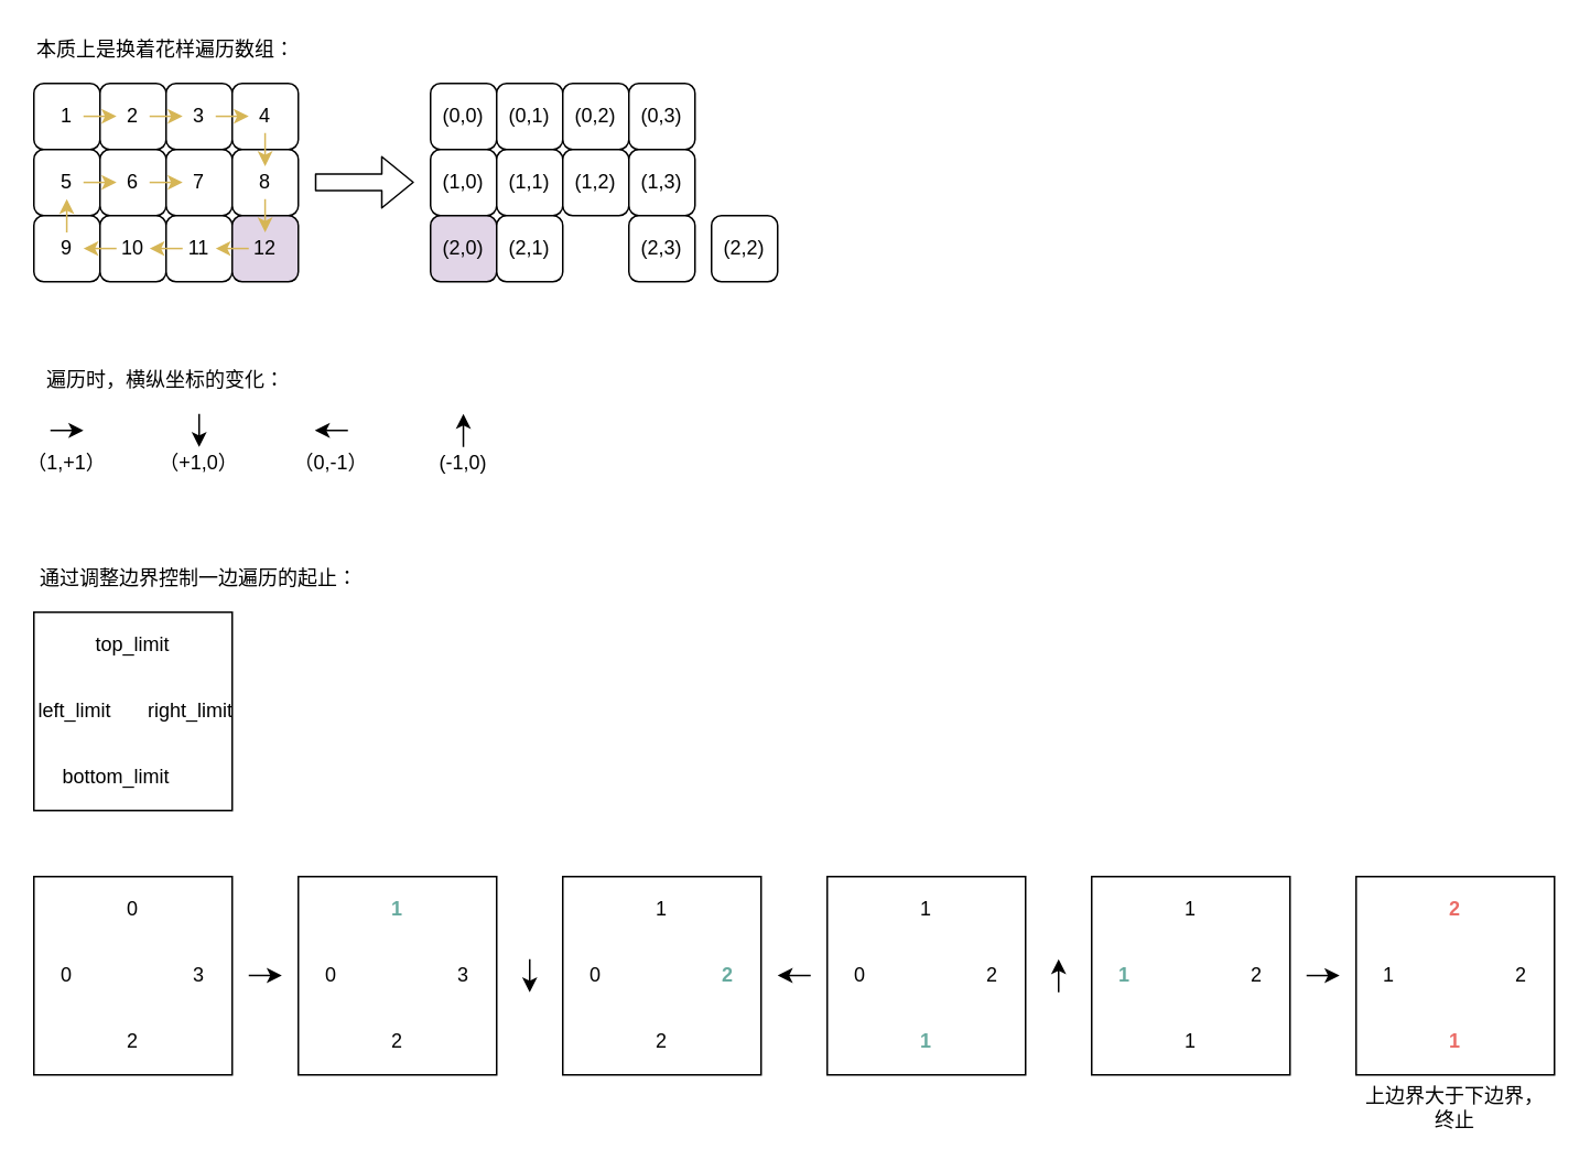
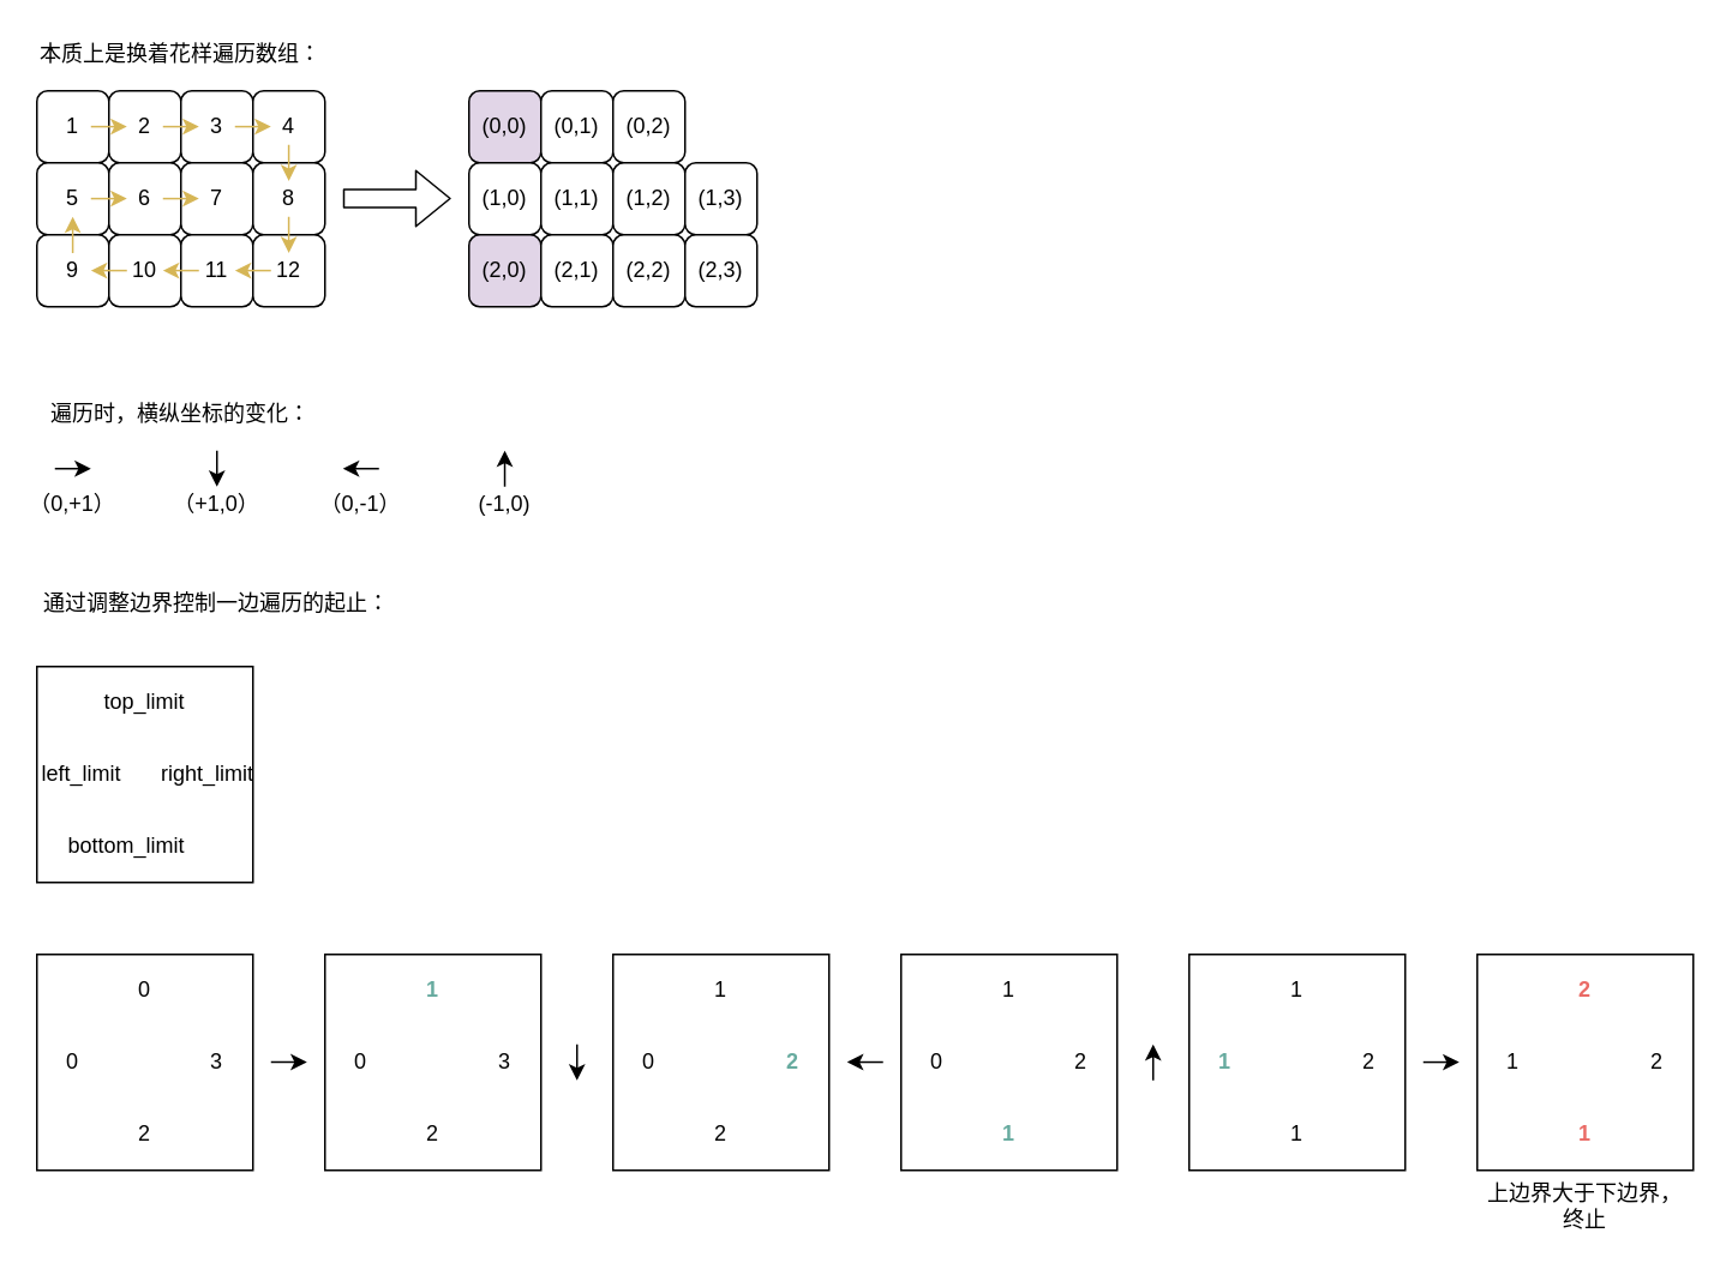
  <mxCell id="0" />
  <mxCell id="1" parent="0" />
  <mxCell id="2" value="1" style="rounded=1;whiteSpace=wrap;html=1;" vertex="1" parent="1"><mxGeometry x="20" y="50" width="40" height="40" as="geometry" /></mxCell>
  <mxCell id="3" value="2" style="rounded=1;whiteSpace=wrap;html=1;" vertex="1" parent="1"><mxGeometry x="60" y="50" width="40" height="40" as="geometry" /></mxCell>
  <mxCell id="4" value="3" style="rounded=1;whiteSpace=wrap;html=1;" vertex="1" parent="1"><mxGeometry x="100" y="50" width="40" height="40" as="geometry" /></mxCell>
  <mxCell id="5" value="4" style="rounded=1;whiteSpace=wrap;html=1;" vertex="1" parent="1"><mxGeometry x="140" y="50" width="40" height="40" as="geometry" /></mxCell>
  <mxCell id="6" value="5" style="rounded=1;whiteSpace=wrap;html=1;" vertex="1" parent="1"><mxGeometry x="20" y="90" width="40" height="40" as="geometry" /></mxCell>
  <mxCell id="7" value="6" style="rounded=1;whiteSpace=wrap;html=1;" vertex="1" parent="1"><mxGeometry x="60" y="90" width="40" height="40" as="geometry" /></mxCell>
  <mxCell id="8" value="7" style="rounded=1;whiteSpace=wrap;html=1;" vertex="1" parent="1"><mxGeometry x="100" y="90" width="40" height="40" as="geometry" /></mxCell>
  <mxCell id="9" value="8" style="rounded=1;whiteSpace=wrap;html=1;" vertex="1" parent="1"><mxGeometry x="140" y="90" width="40" height="40" as="geometry" /></mxCell>
  <mxCell id="10" value="9" style="rounded=1;whiteSpace=wrap;html=1;" vertex="1" parent="1"><mxGeometry x="20" y="130" width="40" height="40" as="geometry" /></mxCell>
  <mxCell id="11" value="10" style="rounded=1;whiteSpace=wrap;html=1;" vertex="1" parent="1"><mxGeometry x="60" y="130" width="40" height="40" as="geometry" /></mxCell>
  <mxCell id="12" value="11" style="rounded=1;whiteSpace=wrap;html=1;" vertex="1" parent="1"><mxGeometry x="100" y="130" width="40" height="40" as="geometry" /></mxCell>
- <mxCell id="13" value="12" style="rounded=1;whiteSpace=wrap;html=1;fillColor=#e1d5e7;" vertex="1" parent="1"><mxGeometry x="140" y="130" width="40" height="40" as="geometry" /></mxCell>
- <mxCell id="14" value="(0,0)" style="rounded=1;whiteSpace=wrap;html=1;" vertex="1" parent="1"><mxGeometry x="260" y="50" width="40" height="40" as="geometry" /></mxCell>
+ <mxCell id="13" value="12" style="rounded=1;whiteSpace=wrap;html=1;" vertex="1" parent="1"><mxGeometry x="140" y="130" width="40" height="40" as="geometry" /></mxCell>
+ <mxCell id="14" value="(0,0)" style="rounded=1;whiteSpace=wrap;html=1;fillColor=#e1d5e7;" vertex="1" parent="1"><mxGeometry x="260" y="50" width="40" height="40" as="geometry" /></mxCell>
  <mxCell id="15" value="(0,1)" style="rounded=1;whiteSpace=wrap;html=1;" vertex="1" parent="1"><mxGeometry x="300" y="50" width="40" height="40" as="geometry" /></mxCell>
  <mxCell id="16" value="(0,2)" style="rounded=1;whiteSpace=wrap;html=1;" vertex="1" parent="1"><mxGeometry x="340" y="50" width="40" height="40" as="geometry" /></mxCell>
- <mxCell id="17" value="(0,3)" style="rounded=1;whiteSpace=wrap;html=1;" vertex="1" parent="1"><mxGeometry x="380" y="50" width="40" height="40" as="geometry" /></mxCell>
  <mxCell id="18" value="(1,0)" style="rounded=1;whiteSpace=wrap;html=1;" vertex="1" parent="1"><mxGeometry x="260" y="90" width="40" height="40" as="geometry" /></mxCell>
  <mxCell id="19" value="(1,1)" style="rounded=1;whiteSpace=wrap;html=1;" vertex="1" parent="1"><mxGeometry x="300" y="90" width="40" height="40" as="geometry" /></mxCell>
  <mxCell id="20" value="(1,2)" style="rounded=1;whiteSpace=wrap;html=1;" vertex="1" parent="1"><mxGeometry x="340" y="90" width="40" height="40" as="geometry" /></mxCell>
  <mxCell id="21" value="(1,3)" style="rounded=1;whiteSpace=wrap;html=1;" vertex="1" parent="1"><mxGeometry x="380" y="90" width="40" height="40" as="geometry" /></mxCell>
  <mxCell id="22" value="(2,0)" style="rounded=1;whiteSpace=wrap;html=1;fillColor=#e1d5e7;" vertex="1" parent="1"><mxGeometry x="260" y="130" width="40" height="40" as="geometry" /></mxCell>
  <mxCell id="23" value="(2,1)" style="rounded=1;whiteSpace=wrap;html=1;" vertex="1" parent="1"><mxGeometry x="300" y="130" width="40" height="40" as="geometry" /></mxCell>
- <mxCell id="24" value="(2,2)" style="rounded=1;whiteSpace=wrap;html=1;" vertex="1" parent="1"><mxGeometry x="430" y="130" width="40" height="40" as="geometry" /></mxCell>
+ <mxCell id="24" value="(2,2)" style="rounded=1;whiteSpace=wrap;html=1;" vertex="1" parent="1"><mxGeometry x="340" y="130" width="40" height="40" as="geometry" /></mxCell>
  <mxCell id="25" value="(2,3)" style="rounded=1;whiteSpace=wrap;html=1;" vertex="1" parent="1"><mxGeometry x="380" y="130" width="40" height="40" as="geometry" /></mxCell>
  <mxCell id="26" value="" style="shape=flexArrow;endArrow=classic;html=1;" edge="1" parent="1"><mxGeometry width="50" height="50" relative="1" as="geometry"><mxPoint x="190" y="109.83" as="sourcePoint" /><mxPoint x="250" y="109.83" as="targetPoint" /></mxGeometry></mxCell>
  <mxCell id="27" value="" style="endArrow=classic;html=1;fillColor=#fff2cc;strokeColor=#d6b656;" edge="1" parent="1"><mxGeometry width="50" height="50" relative="1" as="geometry"><mxPoint x="50" y="69.9" as="sourcePoint" /><mxPoint x="70" y="69.9" as="targetPoint" /></mxGeometry></mxCell>
  <mxCell id="28" value="" style="endArrow=classic;html=1;fillColor=#fff2cc;strokeColor=#d6b656;" edge="1" parent="1"><mxGeometry width="50" height="50" relative="1" as="geometry"><mxPoint x="90" y="69.9" as="sourcePoint" /><mxPoint x="110" y="69.9" as="targetPoint" /></mxGeometry></mxCell>
  <mxCell id="29" value="" style="endArrow=classic;html=1;fillColor=#fff2cc;strokeColor=#d6b656;" edge="1" parent="1"><mxGeometry width="50" height="50" relative="1" as="geometry"><mxPoint x="130" y="69.9" as="sourcePoint" /><mxPoint x="150" y="69.9" as="targetPoint" /></mxGeometry></mxCell>
  <mxCell id="30" value="" style="endArrow=classic;html=1;fillColor=#fff2cc;strokeColor=#d6b656;" edge="1" parent="1"><mxGeometry width="50" height="50" relative="1" as="geometry"><mxPoint x="159.9" y="80" as="sourcePoint" /><mxPoint x="159.9" y="100.1" as="targetPoint" /></mxGeometry></mxCell>
  <mxCell id="31" value="" style="endArrow=classic;html=1;fillColor=#fff2cc;strokeColor=#d6b656;" edge="1" parent="1"><mxGeometry width="50" height="50" relative="1" as="geometry"><mxPoint x="159.9" y="120" as="sourcePoint" /><mxPoint x="159.9" y="140.1" as="targetPoint" /></mxGeometry></mxCell>
  <mxCell id="32" value="" style="endArrow=classic;html=1;fillColor=#fff2cc;strokeColor=#d6b656;" edge="1" parent="1"><mxGeometry width="50" height="50" relative="1" as="geometry"><mxPoint x="150" y="149.9" as="sourcePoint" /><mxPoint x="130" y="149.9" as="targetPoint" /></mxGeometry></mxCell>
  <mxCell id="33" value="" style="endArrow=classic;html=1;fillColor=#fff2cc;strokeColor=#d6b656;" edge="1" parent="1"><mxGeometry width="50" height="50" relative="1" as="geometry"><mxPoint x="110" y="149.9" as="sourcePoint" /><mxPoint x="90" y="149.9" as="targetPoint" /></mxGeometry></mxCell>
  <mxCell id="34" value="" style="endArrow=classic;html=1;fillColor=#fff2cc;strokeColor=#d6b656;" edge="1" parent="1"><mxGeometry width="50" height="50" relative="1" as="geometry"><mxPoint x="70" y="149.9" as="sourcePoint" /><mxPoint x="50" y="149.9" as="targetPoint" /></mxGeometry></mxCell>
  <mxCell id="35" value="" style="endArrow=classic;html=1;fillColor=#fff2cc;strokeColor=#d6b656;" edge="1" parent="1"><mxGeometry width="50" height="50" relative="1" as="geometry"><mxPoint x="39.9" y="140.19" as="sourcePoint" /><mxPoint x="39.9" y="120" as="targetPoint" /></mxGeometry></mxCell>
  <mxCell id="36" value="" style="endArrow=classic;html=1;fillColor=#fff2cc;strokeColor=#d6b656;" edge="1" parent="1"><mxGeometry width="50" height="50" relative="1" as="geometry"><mxPoint x="50" y="109.9" as="sourcePoint" /><mxPoint x="70" y="109.9" as="targetPoint" /></mxGeometry></mxCell>
  <mxCell id="37" value="" style="endArrow=classic;html=1;fillColor=#fff2cc;strokeColor=#d6b656;" edge="1" parent="1"><mxGeometry width="50" height="50" relative="1" as="geometry"><mxPoint x="90" y="109.9" as="sourcePoint" /><mxPoint x="110" y="109.9" as="targetPoint" /></mxGeometry></mxCell>
  <mxCell id="38" value="本质上是换着花样遍历数组：" style="text;html=1;strokeColor=none;fillColor=none;align=center;verticalAlign=middle;whiteSpace=wrap;rounded=0;" vertex="1" parent="1"><mxGeometry x="20" y="20" width="160" height="20" as="geometry" /></mxCell>
  <mxCell id="39" value="遍历时，横纵坐标的变化：" style="text;html=1;strokeColor=none;fillColor=none;align=center;verticalAlign=middle;whiteSpace=wrap;rounded=0;" vertex="1" parent="1"><mxGeometry x="20" y="220" width="160" height="20" as="geometry" /></mxCell>
  <mxCell id="40" value="" style="endArrow=classic;html=1;" edge="1" parent="1"><mxGeometry width="50" height="50" relative="1" as="geometry"><mxPoint x="30" y="260" as="sourcePoint" /><mxPoint x="50" y="260" as="targetPoint" /></mxGeometry></mxCell>
- <mxCell id="41" value="（1,+1）" style="text;html=1;strokeColor=none;fillColor=none;align=center;verticalAlign=middle;whiteSpace=wrap;rounded=0;" vertex="1" parent="1"><mxGeometry x="20" y="270" width="40" height="20" as="geometry" /></mxCell>
+ <mxCell id="41" value="（0,+1）" style="text;html=1;strokeColor=none;fillColor=none;align=center;verticalAlign=middle;whiteSpace=wrap;rounded=0;" vertex="1" parent="1"><mxGeometry x="20" y="270" width="40" height="20" as="geometry" /></mxCell>
  <mxCell id="42" value="" style="endArrow=classic;html=1;entryX=0.5;entryY=0;entryDx=0;entryDy=0;" edge="1" parent="1" target="43"><mxGeometry width="50" height="50" relative="1" as="geometry"><mxPoint x="120" y="250" as="sourcePoint" /><mxPoint x="130" y="260" as="targetPoint" /></mxGeometry></mxCell>
  <mxCell id="43" value="（+1,0）" style="text;html=1;strokeColor=none;fillColor=none;align=center;verticalAlign=middle;whiteSpace=wrap;rounded=0;" vertex="1" parent="1"><mxGeometry x="100" y="270" width="40" height="20" as="geometry" /></mxCell>
  <mxCell id="44" value="" style="endArrow=classic;html=1;" edge="1" parent="1"><mxGeometry width="50" height="50" relative="1" as="geometry"><mxPoint x="210" y="260" as="sourcePoint" /><mxPoint x="190" y="260" as="targetPoint" /></mxGeometry></mxCell>
  <mxCell id="45" value="（0,-1）" style="text;html=1;strokeColor=none;fillColor=none;align=center;verticalAlign=middle;whiteSpace=wrap;rounded=0;" vertex="1" parent="1"><mxGeometry x="180" y="270" width="40" height="20" as="geometry" /></mxCell>
  <mxCell id="46" value="" style="endArrow=classic;html=1;" edge="1" parent="1"><mxGeometry width="50" height="50" relative="1" as="geometry"><mxPoint x="279.86" y="270" as="sourcePoint" /><mxPoint x="279.86" y="250" as="targetPoint" /></mxGeometry></mxCell>
  <mxCell id="47" value="(-1,0)" style="text;html=1;strokeColor=none;fillColor=none;align=center;verticalAlign=middle;whiteSpace=wrap;rounded=0;" vertex="1" parent="1"><mxGeometry x="260" y="270" width="40" height="20" as="geometry" /></mxCell>
  <mxCell id="48" value="" style="rounded=0;whiteSpace=wrap;html=1;fillColor=none;" vertex="1" parent="1"><mxGeometry x="20" y="370" width="120" height="120" as="geometry" /></mxCell>
  <mxCell id="49" value="top_limit" style="text;html=1;strokeColor=none;fillColor=none;align=center;verticalAlign=middle;whiteSpace=wrap;rounded=0;" vertex="1" parent="1"><mxGeometry x="60" y="380" width="40" height="20" as="geometry" /></mxCell>
  <mxCell id="50" value="left_limit" style="text;html=1;strokeColor=none;fillColor=none;align=center;verticalAlign=middle;whiteSpace=wrap;rounded=0;" vertex="1" parent="1"><mxGeometry x="20" y="420" width="50" height="20" as="geometry" /></mxCell>
  <mxCell id="51" value="right_limit" style="text;html=1;strokeColor=none;fillColor=none;align=center;verticalAlign=middle;whiteSpace=wrap;rounded=0;" vertex="1" parent="1"><mxGeometry x="90" y="420" width="50" height="20" as="geometry" /></mxCell>
  <mxCell id="52" value="bottom_limit" style="text;html=1;strokeColor=none;fillColor=none;align=center;verticalAlign=middle;whiteSpace=wrap;rounded=0;" vertex="1" parent="1"><mxGeometry x="50" y="460" width="40" height="20" as="geometry" /></mxCell>
- <mxCell id="53" value="通过调整边界控制一边遍历的起止：" style="text;html=1;strokeColor=none;fillColor=none;align=center;verticalAlign=middle;whiteSpace=wrap;rounded=0;" vertex="1" parent="1"><mxGeometry x="20" y="340" width="200" height="20" as="geometry" /></mxCell>
+ <mxCell id="53" value="通过调整边界控制一边遍历的起止：" style="text;html=1;strokeColor=none;fillColor=none;align=center;verticalAlign=middle;whiteSpace=wrap;rounded=0;" vertex="1" parent="1"><mxGeometry x="20" y="325" width="200" height="20" as="geometry" /></mxCell>
  <mxCell id="54" value="" style="rounded=0;whiteSpace=wrap;html=1;fillColor=none;" vertex="1" parent="1"><mxGeometry x="20" y="530" width="120" height="120" as="geometry" /></mxCell>
  <mxCell id="55" value="0" style="text;html=1;strokeColor=none;fillColor=none;align=center;verticalAlign=middle;whiteSpace=wrap;rounded=0;" vertex="1" parent="1"><mxGeometry x="60" y="540" width="40" height="20" as="geometry" /></mxCell>
  <mxCell id="56" value="0" style="text;html=1;strokeColor=none;fillColor=none;align=center;verticalAlign=middle;whiteSpace=wrap;rounded=0;" vertex="1" parent="1"><mxGeometry x="20" y="580" width="40" height="20" as="geometry" /></mxCell>
  <mxCell id="57" value="3" style="text;html=1;strokeColor=none;fillColor=none;align=center;verticalAlign=middle;whiteSpace=wrap;rounded=0;" vertex="1" parent="1"><mxGeometry x="100" y="580" width="40" height="20" as="geometry" /></mxCell>
  <mxCell id="58" value="2" style="text;html=1;strokeColor=none;fillColor=none;align=center;verticalAlign=middle;whiteSpace=wrap;rounded=0;" vertex="1" parent="1"><mxGeometry x="60" y="620" width="40" height="20" as="geometry" /></mxCell>
  <mxCell id="59" value="" style="endArrow=classic;html=1;" edge="1" parent="1"><mxGeometry width="50" height="50" relative="1" as="geometry"><mxPoint x="150" y="589.83" as="sourcePoint" /><mxPoint x="170" y="589.83" as="targetPoint" /></mxGeometry></mxCell>
  <mxCell id="60" value="" style="endArrow=classic;html=1;entryX=0.5;entryY=0;entryDx=0;entryDy=0;" edge="1" parent="1"><mxGeometry width="50" height="50" relative="1" as="geometry"><mxPoint x="320" y="580" as="sourcePoint" /><mxPoint x="320" y="600" as="targetPoint" /></mxGeometry></mxCell>
  <mxCell id="61" value="" style="endArrow=classic;html=1;" edge="1" parent="1"><mxGeometry width="50" height="50" relative="1" as="geometry"><mxPoint x="490" y="589.86" as="sourcePoint" /><mxPoint x="470" y="589.86" as="targetPoint" /></mxGeometry></mxCell>
  <mxCell id="62" value="" style="endArrow=classic;html=1;" edge="1" parent="1"><mxGeometry width="50" height="50" relative="1" as="geometry"><mxPoint x="640" y="600" as="sourcePoint" /><mxPoint x="640" y="580" as="targetPoint" /></mxGeometry></mxCell>
  <mxCell id="63" value="" style="rounded=0;whiteSpace=wrap;html=1;fillColor=none;" vertex="1" parent="1"><mxGeometry x="180" y="530" width="120" height="120" as="geometry" /></mxCell>
  <mxCell id="64" value="&lt;b&gt;&lt;font color=&quot;#67ab9f&quot;&gt;1&lt;/font&gt;&lt;/b&gt;" style="text;html=1;strokeColor=none;fillColor=none;align=center;verticalAlign=middle;whiteSpace=wrap;rounded=0;" vertex="1" parent="1"><mxGeometry x="220" y="540" width="40" height="20" as="geometry" /></mxCell>
  <mxCell id="65" value="0" style="text;html=1;strokeColor=none;fillColor=none;align=center;verticalAlign=middle;whiteSpace=wrap;rounded=0;" vertex="1" parent="1"><mxGeometry x="180" y="580" width="40" height="20" as="geometry" /></mxCell>
  <mxCell id="66" value="3" style="text;html=1;strokeColor=none;fillColor=none;align=center;verticalAlign=middle;whiteSpace=wrap;rounded=0;" vertex="1" parent="1"><mxGeometry x="260" y="580" width="40" height="20" as="geometry" /></mxCell>
  <mxCell id="67" value="2" style="text;html=1;strokeColor=none;fillColor=none;align=center;verticalAlign=middle;whiteSpace=wrap;rounded=0;" vertex="1" parent="1"><mxGeometry x="220" y="620" width="40" height="20" as="geometry" /></mxCell>
  <mxCell id="68" value="" style="rounded=0;whiteSpace=wrap;html=1;fillColor=none;" vertex="1" parent="1"><mxGeometry x="340" y="530" width="120" height="120" as="geometry" /></mxCell>
  <mxCell id="69" value="1" style="text;html=1;strokeColor=none;fillColor=none;align=center;verticalAlign=middle;whiteSpace=wrap;rounded=0;" vertex="1" parent="1"><mxGeometry x="380" y="540" width="40" height="20" as="geometry" /></mxCell>
  <mxCell id="70" value="0" style="text;html=1;strokeColor=none;fillColor=none;align=center;verticalAlign=middle;whiteSpace=wrap;rounded=0;" vertex="1" parent="1"><mxGeometry x="340" y="580" width="40" height="20" as="geometry" /></mxCell>
  <mxCell id="71" value="&lt;b&gt;&lt;font color=&quot;#67ab9f&quot;&gt;2&lt;/font&gt;&lt;/b&gt;" style="text;html=1;strokeColor=none;fillColor=none;align=center;verticalAlign=middle;whiteSpace=wrap;rounded=0;" vertex="1" parent="1"><mxGeometry x="420" y="580" width="40" height="20" as="geometry" /></mxCell>
  <mxCell id="72" value="2" style="text;html=1;strokeColor=none;fillColor=none;align=center;verticalAlign=middle;whiteSpace=wrap;rounded=0;" vertex="1" parent="1"><mxGeometry x="380" y="620" width="40" height="20" as="geometry" /></mxCell>
  <mxCell id="73" value="" style="rounded=0;whiteSpace=wrap;html=1;fillColor=none;" vertex="1" parent="1"><mxGeometry x="500" y="530" width="120" height="120" as="geometry" /></mxCell>
  <mxCell id="74" value="1" style="text;html=1;strokeColor=none;fillColor=none;align=center;verticalAlign=middle;whiteSpace=wrap;rounded=0;" vertex="1" parent="1"><mxGeometry x="540" y="540" width="40" height="20" as="geometry" /></mxCell>
  <mxCell id="75" value="0" style="text;html=1;strokeColor=none;fillColor=none;align=center;verticalAlign=middle;whiteSpace=wrap;rounded=0;" vertex="1" parent="1"><mxGeometry x="500" y="580" width="40" height="20" as="geometry" /></mxCell>
  <mxCell id="76" value="2" style="text;html=1;strokeColor=none;fillColor=none;align=center;verticalAlign=middle;whiteSpace=wrap;rounded=0;" vertex="1" parent="1"><mxGeometry x="580" y="580" width="40" height="20" as="geometry" /></mxCell>
  <mxCell id="77" value="&lt;b&gt;&lt;font color=&quot;#67ab9f&quot;&gt;1&lt;/font&gt;&lt;/b&gt;" style="text;html=1;strokeColor=none;fillColor=none;align=center;verticalAlign=middle;whiteSpace=wrap;rounded=0;" vertex="1" parent="1"><mxGeometry x="540" y="620" width="40" height="20" as="geometry" /></mxCell>
  <mxCell id="78" value="" style="endArrow=classic;html=1;" edge="1" parent="1"><mxGeometry width="50" height="50" relative="1" as="geometry"><mxPoint x="790" y="589.88" as="sourcePoint" /><mxPoint x="810" y="589.88" as="targetPoint" /></mxGeometry></mxCell>
  <mxCell id="79" value="" style="rounded=0;whiteSpace=wrap;html=1;fillColor=none;" vertex="1" parent="1"><mxGeometry x="660" y="530" width="120" height="120" as="geometry" /></mxCell>
  <mxCell id="80" value="1" style="text;html=1;strokeColor=none;fillColor=none;align=center;verticalAlign=middle;whiteSpace=wrap;rounded=0;" vertex="1" parent="1"><mxGeometry x="700" y="540" width="40" height="20" as="geometry" /></mxCell>
  <mxCell id="81" value="&lt;b&gt;&lt;font color=&quot;#67ab9f&quot;&gt;1&lt;/font&gt;&lt;/b&gt;" style="text;html=1;strokeColor=none;fillColor=none;align=center;verticalAlign=middle;whiteSpace=wrap;rounded=0;" vertex="1" parent="1"><mxGeometry x="660" y="580" width="40" height="20" as="geometry" /></mxCell>
  <mxCell id="82" value="2" style="text;html=1;strokeColor=none;fillColor=none;align=center;verticalAlign=middle;whiteSpace=wrap;rounded=0;" vertex="1" parent="1"><mxGeometry x="740" y="580" width="40" height="20" as="geometry" /></mxCell>
  <mxCell id="83" value="1" style="text;html=1;strokeColor=none;fillColor=none;align=center;verticalAlign=middle;whiteSpace=wrap;rounded=0;" vertex="1" parent="1"><mxGeometry x="700" y="620" width="40" height="20" as="geometry" /></mxCell>
  <mxCell id="84" value="" style="rounded=0;whiteSpace=wrap;html=1;fillColor=none;" vertex="1" parent="1"><mxGeometry x="820" y="530" width="120" height="120" as="geometry" /></mxCell>
  <mxCell id="85" value="&lt;b&gt;&lt;font color=&quot;#ea6b66&quot;&gt;2&lt;/font&gt;&lt;/b&gt;" style="text;html=1;strokeColor=none;fillColor=none;align=center;verticalAlign=middle;whiteSpace=wrap;rounded=0;" vertex="1" parent="1"><mxGeometry x="860" y="540" width="40" height="20" as="geometry" /></mxCell>
  <mxCell id="86" value="1" style="text;html=1;strokeColor=none;fillColor=none;align=center;verticalAlign=middle;whiteSpace=wrap;rounded=0;" vertex="1" parent="1"><mxGeometry x="820" y="580" width="40" height="20" as="geometry" /></mxCell>
  <mxCell id="87" value="2" style="text;html=1;strokeColor=none;fillColor=none;align=center;verticalAlign=middle;whiteSpace=wrap;rounded=0;" vertex="1" parent="1"><mxGeometry x="900" y="580" width="40" height="20" as="geometry" /></mxCell>
  <mxCell id="88" value="&lt;font color=&quot;#ea6b66&quot;&gt;&lt;b&gt;1&lt;/b&gt;&lt;/font&gt;" style="text;html=1;strokeColor=none;fillColor=none;align=center;verticalAlign=middle;whiteSpace=wrap;rounded=0;" vertex="1" parent="1"><mxGeometry x="860" y="620" width="40" height="20" as="geometry" /></mxCell>
  <mxCell id="89" value="上边界大于下边界，终止" style="text;html=1;strokeColor=none;fillColor=none;align=center;verticalAlign=middle;whiteSpace=wrap;rounded=0;" vertex="1" parent="1"><mxGeometry x="820" y="660" width="120" height="20" as="geometry" /></mxCell>
